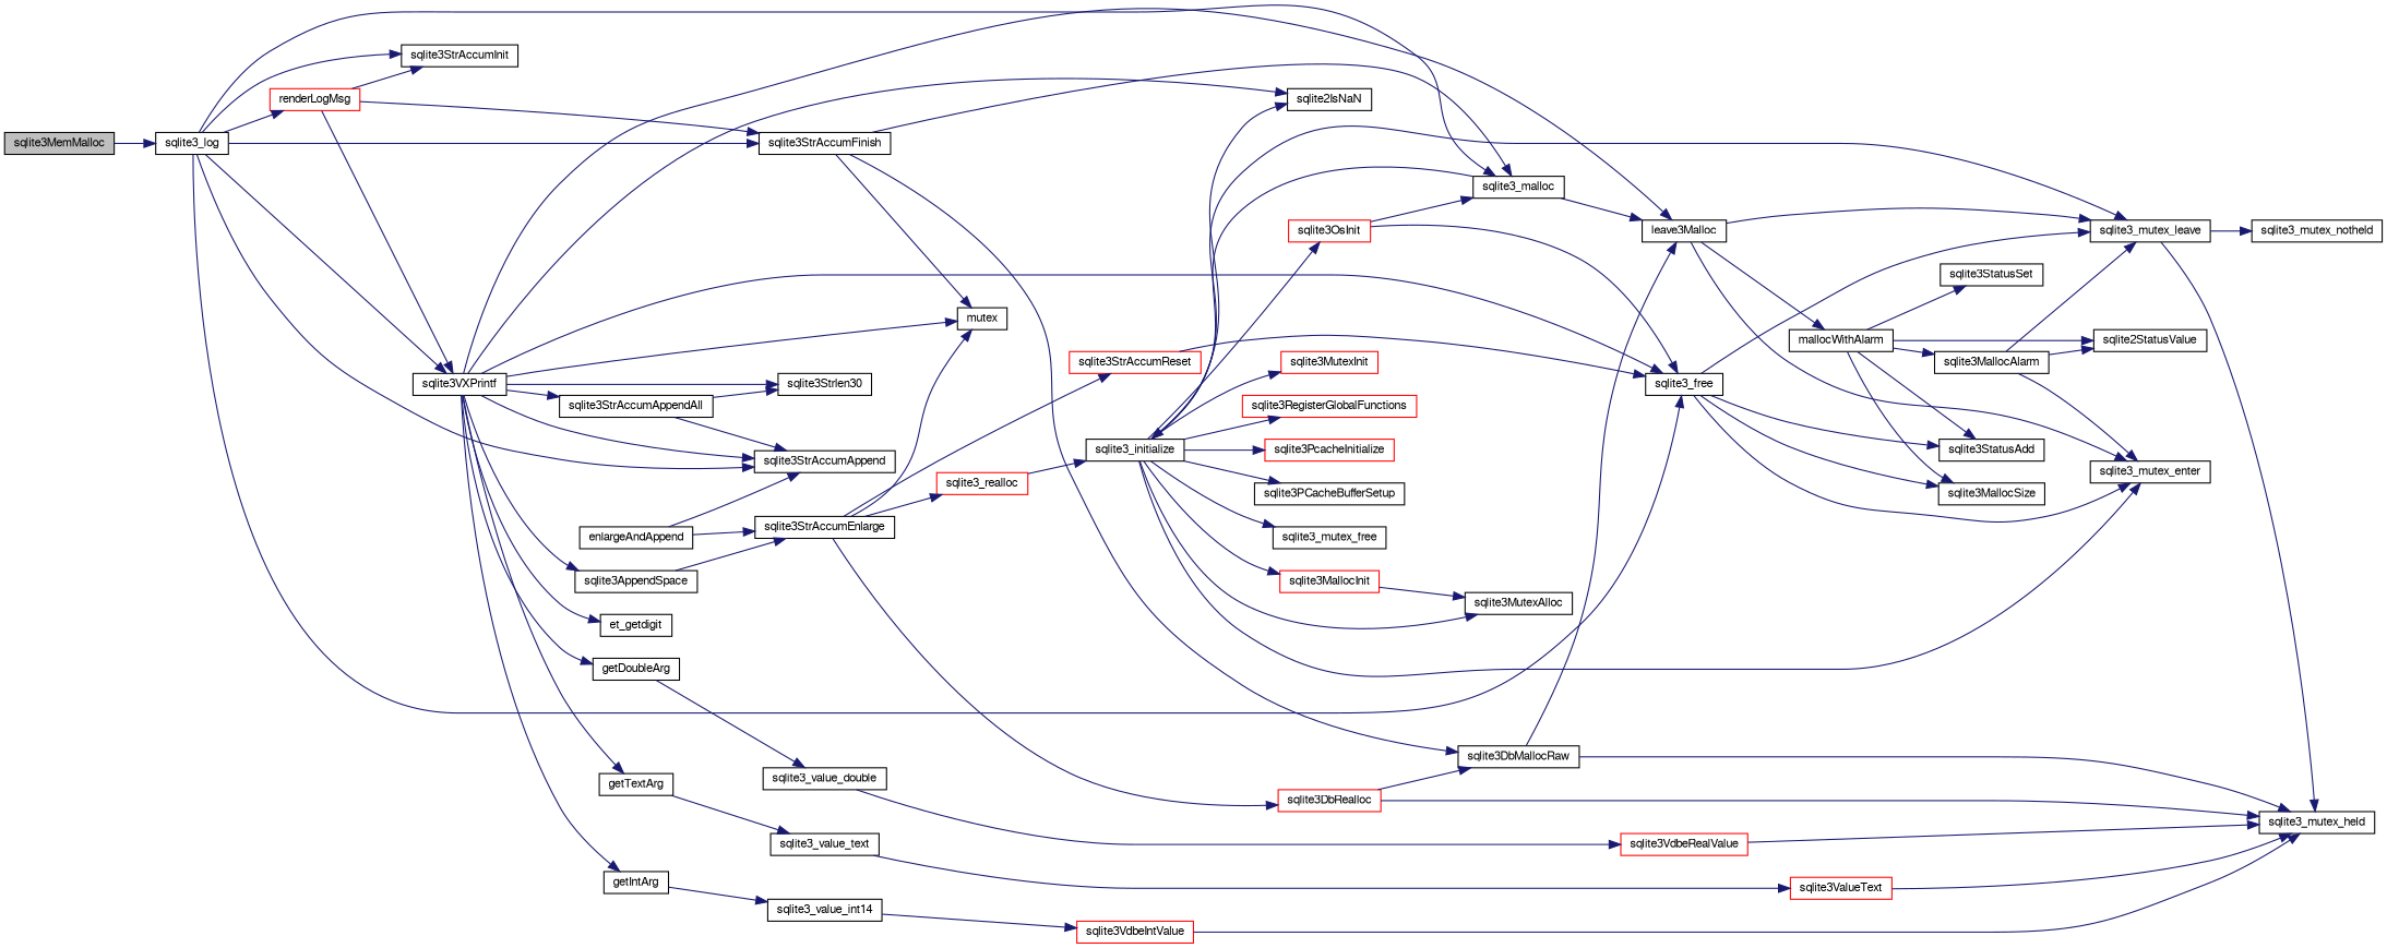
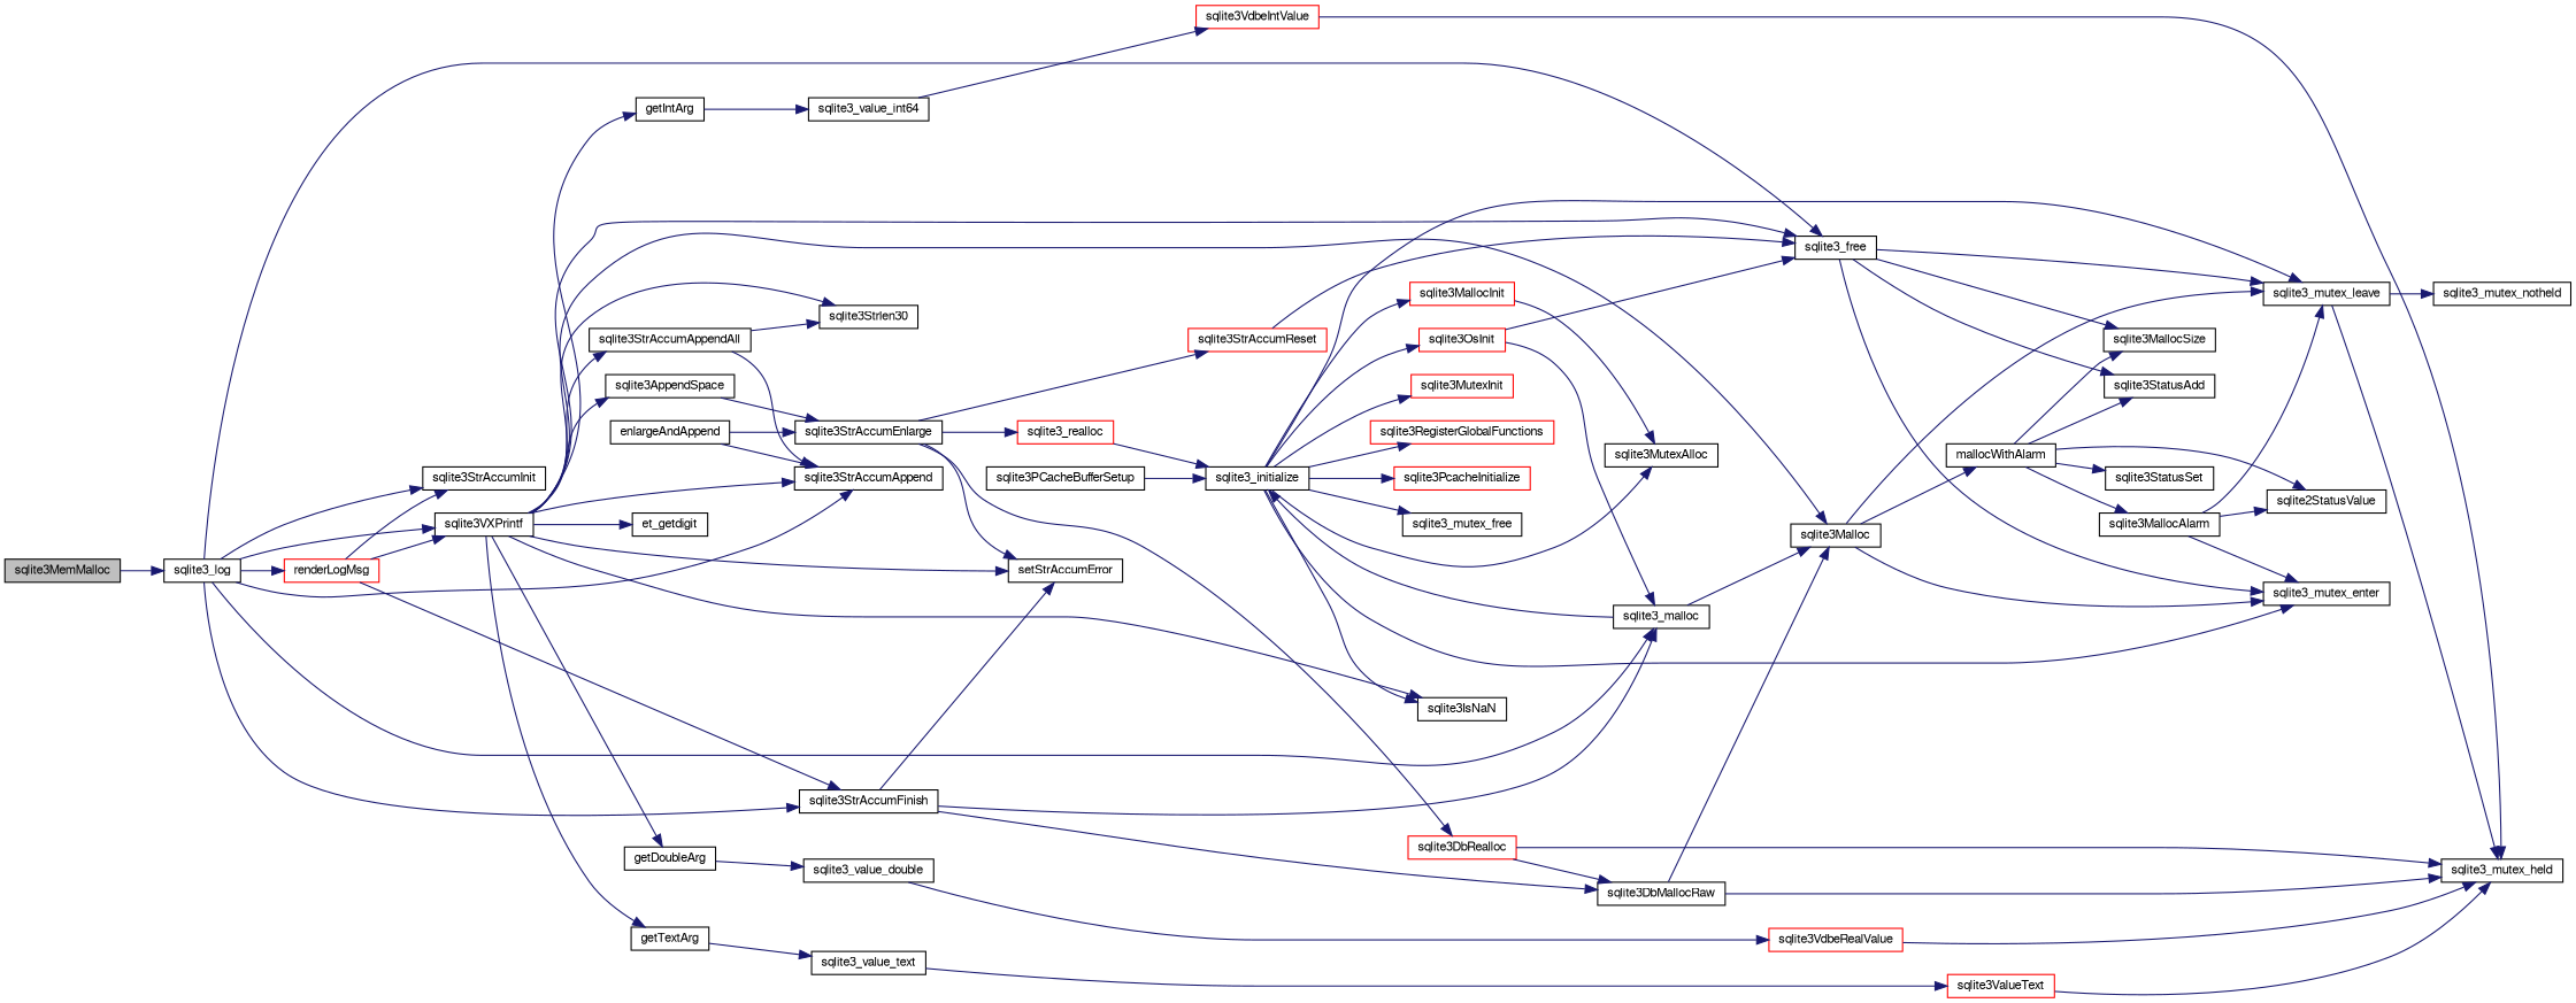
  digraph {
    rankdir=LR
    node [color=black fillcolor=white fontname=FreeSans fontsize=10 shape=record style=filled]
    edge [color=midnightblue fontname=FreeSans fontsize=10 labelfontname=FreeSans labelfontsize=10 style=solid]
    n1 [fillcolor=grey75 fontcolor=black height=0.2 label=sqlite3MemMalloc width=0.4]
    n2 [height=0.2 label=sqlite3_log width=0.4]
    n3 [color=red height=0.2 label=renderLogMsg width=0.4]
    n4 [height=0.2 label=sqlite3StrAccumInit width=0.4]
    n5 [height=0.2 label=sqlite3VXPrintf width=0.4]
    n6 [height=0.2 label=sqlite3StrAccumAppend width=0.4]
    n7 [height=0.2 label=sqlite3_free width=0.4]
    n8 [height=0.2 label=sqlite3_malloc width=0.4]
    n9 [height=0.2 label=sqlite3StrAccumFinish width=0.4]
-   n10 [height=0.2 label=mutex width=0.4]
-   n11 [height=0.2 label=leave3Malloc width=0.4]
-   n12 [height=0.2 label=sqlite2IsNaN width=0.4]
+   n10 [height=0.2 label=setStrAccumError width=0.4]
+   n11 [height=0.2 label=sqlite3Malloc width=0.4]
+   n12 [height=0.2 label=sqlite3IsNaN width=0.4]
    n13 [height=0.2 label=getIntArg width=0.4]
    n14 [height=0.2 label=getDoubleArg width=0.4]
    n15 [height=0.2 label=sqlite3Strlen30 width=0.4]
    n16 [height=0.2 label=et_getdigit width=0.4]
    n17 [height=0.2 label=getTextArg width=0.4]
    n18 [height=0.2 label=sqlite3StrAccumAppendAll width=0.4]
    n19 [height=0.2 label=sqlite3AppendSpace width=0.4]
    n20 [height=0.2 label=sqlite3_mutex_enter width=0.4]
    n21 [height=0.2 label=sqlite3StatusAdd width=0.4]
    n22 [height=0.2 label=sqlite3MallocSize width=0.4]
    n23 [height=0.2 label=sqlite3_mutex_leave width=0.4]
    n24 [height=0.2 label=sqlite3_initialize width=0.4]
    n25 [height=0.2 label=sqlite3DbMallocRaw width=0.4]
    n26 [height=0.2 label=mallocWithAlarm width=0.4]
-   n27 [height=0.2 label=sqlite3_value_int14 width=0.4]
+   n27 [height=0.2 label=sqlite3_value_int64 width=0.4]
    n28 [height=0.2 label=sqlite3_value_double width=0.4]
    n29 [height=0.2 label=sqlite3_value_text width=0.4]
    n30 [height=0.2 label=sqlite3StrAccumEnlarge width=0.4]
    n31 [height=0.2 label=enlargeAndAppend width=0.4]
    n32 [color=red height=0.2 label=sqlite3StrAccumReset width=0.4]
    n33 [color=red height=0.2 label=sqlite3DbRealloc width=0.4]
    n34 [color=red height=0.2 label=sqlite3_realloc width=0.4]
    n35 [height=0.2 label=sqlite3_mutex_held width=0.4]
    n36 [height=0.2 label=sqlite3_mutex_notheld width=0.4]
    n37 [height=0.2 label=sqlite3StatusSet width=0.4]
    n38 [height=0.2 label=sqlite2StatusValue width=0.4]
    n39 [height=0.2 label=sqlite3MallocAlarm width=0.4]
    n40 [color=red height=0.2 label=sqlite3MutexInit width=0.4]
    n41 [height=0.2 label=sqlite3MutexAlloc width=0.4]
    n42 [color=red height=0.2 label=sqlite3MallocInit width=0.4]
    n43 [color=red height=0.2 label=sqlite3RegisterGlobalFunctions width=0.4]
    n44 [color=red height=0.2 label=sqlite3PcacheInitialize width=0.4]
    n45 [color=red height=0.2 label=sqlite3OsInit width=0.4]
    n46 [height=0.2 label=sqlite3PCacheBufferSetup width=0.4]
    n47 [height=0.2 label=sqlite3_mutex_free width=0.4]
    n48 [color=red height=0.2 label=sqlite3VdbeIntValue width=0.4]
    n49 [color=red height=0.2 label=sqlite3VdbeRealValue width=0.4]
    n50 [color=red height=0.2 label=sqlite3ValueText width=0.4]
    n1 -> n2
    n2 -> n3
    n2 -> n4
    n2 -> n5
    n2 -> n6
    n2 -> n7
    n2 -> n8
    n2 -> n9
    n3 -> n4
    n3 -> n5
    n3 -> n9
    n5 -> n6
    n5 -> n7
    n5 -> n10
    n5 -> n11
    n5 -> n12
    n5 -> n13
    n5 -> n14
    n5 -> n15
    n5 -> n16
    n5 -> n17
    n5 -> n18
    n5 -> n19
    n7 -> n20
    n7 -> n21
    n7 -> n22
    n7 -> n23
    n8 -> n11
    n8 -> n24
    n9 -> n8
    n9 -> n10
    n9 -> n25
    n11 -> n20
    n11 -> n23
    n11 -> n26
    n13 -> n27
    n14 -> n28
    n17 -> n29
    n18 -> n6
    n18 -> n15
    n19 -> n30
    n23 -> n35
    n23 -> n36
    n24 -> n12
    n24 -> n20
    n24 -> n23
    n24 -> n40
    n24 -> n41
    n24 -> n42
    n24 -> n43
    n24 -> n44
    n24 -> n45
-   n24 -> n46
+   n46 -> n24
    n24 -> n47
    n25 -> n11
    n25 -> n35
    n26 -> n21
    n26 -> n22
    n26 -> n37
    n26 -> n38
    n26 -> n39
    n27 -> n48
    n28 -> n49
    n29 -> n50
    n30 -> n10
    n30 -> n32
    n30 -> n33
    n30 -> n34
    n31 -> n6
    n31 -> n30
    n32 -> n7
    n33 -> n25
    n33 -> n35
    n34 -> n24
    n39 -> n20
    n39 -> n23
    n39 -> n38
    n42 -> n41
    n45 -> n7
    n45 -> n8
    n48 -> n35
    n49 -> n35
    n50 -> n35
  }
